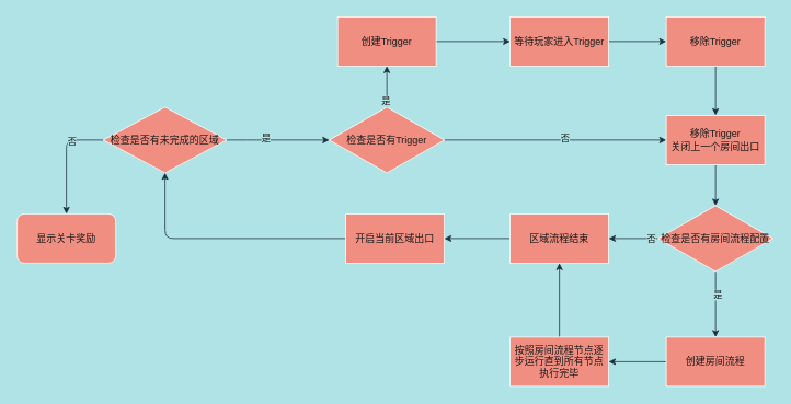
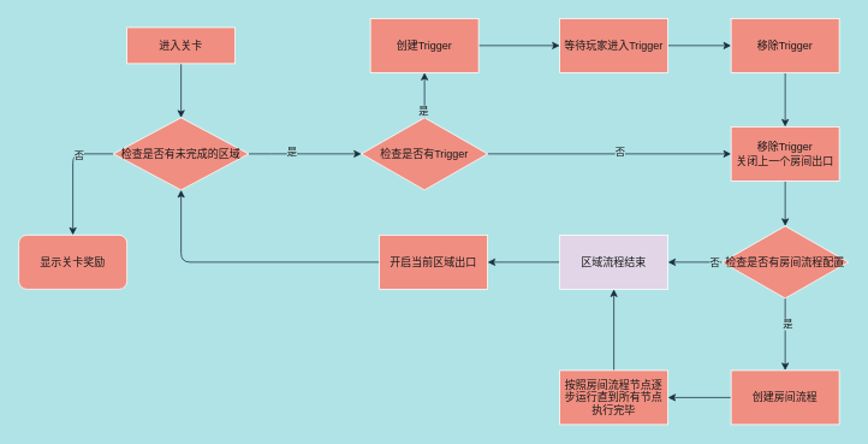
  <mxCell id="0" />
  <mxCell id="1" parent="0" />
+ <mxCell id="2" value="" style="edgeStyle=orthogonalEdgeStyle;curved=0;rounded=1;orthogonalLoop=1;jettySize=auto;html=1;fontColor=#1A1A1A;strokeColor=#182E3E;labelBackgroundColor=#B0E3E6;" edge="1" parent="1" source="3" target="8"><mxGeometry relative="1" as="geometry" /></mxCell>
+ <mxCell id="3" value="进入关卡" style="rounded=0;whiteSpace=wrap;html=1;fontSize=12;glass=0;strokeWidth=1;shadow=0;fillColor=#F08E81;strokeColor=#FFFFFF;fontColor=#1A1A1A;" vertex="1" parent="1"><mxGeometry x="140" y="30" width="120" height="40" as="geometry" /></mxCell>
  <mxCell id="4" value="" style="edgeStyle=orthogonalEdgeStyle;curved=0;rounded=1;orthogonalLoop=1;jettySize=auto;html=1;fontColor=#1A1A1A;strokeColor=#182E3E;labelBackgroundColor=#B0E3E6;" edge="1" parent="1" source="8" target="13"><mxGeometry relative="1" as="geometry"><mxPoint x="440" y="70" as="targetPoint" /><Array as="points"><mxPoint x="310" y="170" /><mxPoint x="310" y="170" /></Array></mxGeometry></mxCell>
  <mxCell id="5" value="是" style="edgeLabel;html=1;align=center;verticalAlign=middle;resizable=0;points=[];fontColor=#1A1A1A;labelBackgroundColor=#B0E3E6;" vertex="1" connectable="0" parent="4"><mxGeometry x="-0.242" y="3" relative="1" as="geometry"><mxPoint as="offset" /></mxGeometry></mxCell>
  <mxCell id="6" style="edgeStyle=orthogonalEdgeStyle;curved=0;rounded=1;orthogonalLoop=1;jettySize=auto;html=1;fontColor=#1A1A1A;strokeColor=#182E3E;exitX=0;exitY=0.5;exitDx=0;exitDy=0;labelBackgroundColor=#B0E3E6;" edge="1" parent="1" source="8" target="33"><mxGeometry relative="1" as="geometry"><mxPoint x="80" y="340" as="targetPoint" /><mxPoint x="120" y="180" as="sourcePoint" /></mxGeometry></mxCell>
  <mxCell id="7" value="否" style="edgeLabel;html=1;align=center;verticalAlign=middle;resizable=0;points=[];fontColor=#1A1A1A;labelBackgroundColor=#B0E3E6;" vertex="1" connectable="0" parent="6"><mxGeometry x="-0.423" y="1" relative="1" as="geometry"><mxPoint as="offset" /></mxGeometry></mxCell>
  <mxCell id="8" value="检查是否有未完成的区域" style="rhombus;whiteSpace=wrap;html=1;fillColor=#F08E81;strokeColor=#FFFFFF;fontColor=#1A1A1A;rounded=0;glass=0;strokeWidth=1;shadow=0;" vertex="1" parent="1"><mxGeometry x="125" y="130" width="150" height="80" as="geometry" /></mxCell>
  <mxCell id="9" style="edgeStyle=orthogonalEdgeStyle;curved=0;rounded=1;orthogonalLoop=1;jettySize=auto;html=1;fontColor=#1A1A1A;strokeColor=#182E3E;labelBackgroundColor=#B0E3E6;" edge="1" parent="1" source="13" target="15"><mxGeometry relative="1" as="geometry" /></mxCell>
  <mxCell id="10" value="是" style="edgeLabel;html=1;align=center;verticalAlign=middle;resizable=0;points=[];fontColor=#1A1A1A;labelBackgroundColor=#B0E3E6;" vertex="1" connectable="0" parent="9"><mxGeometry x="-0.7" y="2" relative="1" as="geometry"><mxPoint as="offset" /></mxGeometry></mxCell>
  <mxCell id="11" style="edgeStyle=orthogonalEdgeStyle;curved=0;rounded=1;orthogonalLoop=1;jettySize=auto;html=1;fontColor=#1A1A1A;strokeColor=#182E3E;labelBackgroundColor=#B0E3E6;" edge="1" parent="1" source="13" target="19"><mxGeometry relative="1" as="geometry" /></mxCell>
  <mxCell id="12" value="否" style="edgeLabel;html=1;align=center;verticalAlign=middle;resizable=0;points=[];fontColor=#1A1A1A;labelBackgroundColor=#B0E3E6;" vertex="1" connectable="0" parent="11"><mxGeometry x="0.082" y="3" relative="1" as="geometry"><mxPoint as="offset" /></mxGeometry></mxCell>
  <mxCell id="13" value="检查是否有Trigger" style="rhombus;whiteSpace=wrap;html=1;rounded=0;fontColor=#1A1A1A;strokeColor=#FFFFFF;fillColor=#F08E81;" vertex="1" parent="1"><mxGeometry x="400" y="130" width="140" height="80" as="geometry" /></mxCell>
  <mxCell id="14" value="" style="edgeStyle=orthogonalEdgeStyle;curved=0;rounded=1;orthogonalLoop=1;jettySize=auto;html=1;fontColor=#1A1A1A;strokeColor=#182E3E;labelBackgroundColor=#B0E3E6;" edge="1" parent="1" source="15" target="17"><mxGeometry relative="1" as="geometry" /></mxCell>
  <mxCell id="15" value="创建Trigger" style="whiteSpace=wrap;html=1;fillColor=#F08E81;strokeColor=#FFFFFF;fontColor=#1A1A1A;rounded=0;" vertex="1" parent="1"><mxGeometry x="410" y="20" width="120" height="60" as="geometry" /></mxCell>
  <mxCell id="16" value="" style="edgeStyle=orthogonalEdgeStyle;curved=0;rounded=1;orthogonalLoop=1;jettySize=auto;html=1;fontColor=#1A1A1A;strokeColor=#182E3E;labelBackgroundColor=#B0E3E6;" edge="1" parent="1" source="17" target="21"><mxGeometry relative="1" as="geometry" /></mxCell>
  <mxCell id="17" value="等待玩家进入Trigger" style="whiteSpace=wrap;html=1;fillColor=#F08E81;strokeColor=#FFFFFF;fontColor=#1A1A1A;rounded=0;" vertex="1" parent="1"><mxGeometry x="620" y="20" width="120" height="60" as="geometry" /></mxCell>
  <mxCell id="18" value="" style="edgeStyle=orthogonalEdgeStyle;curved=0;rounded=1;orthogonalLoop=1;jettySize=auto;html=1;fontColor=#1A1A1A;strokeColor=#182E3E;labelBackgroundColor=#B0E3E6;" edge="1" parent="1" source="19" target="26"><mxGeometry relative="1" as="geometry"><mxPoint x="870" y="280" as="targetPoint" /></mxGeometry></mxCell>
  <mxCell id="19" value="移除Trigger&lt;br&gt;关闭上一个房间出口" style="whiteSpace=wrap;html=1;fillColor=#F08E81;strokeColor=#FFFFFF;fontColor=#1A1A1A;rounded=0;" vertex="1" parent="1"><mxGeometry x="810" y="140" width="120" height="60" as="geometry" /></mxCell>
  <mxCell id="20" style="edgeStyle=orthogonalEdgeStyle;curved=0;rounded=1;orthogonalLoop=1;jettySize=auto;html=1;entryX=0.5;entryY=0;entryDx=0;entryDy=0;fontColor=#1A1A1A;strokeColor=#182E3E;labelBackgroundColor=#B0E3E6;" edge="1" parent="1" source="21" target="19"><mxGeometry relative="1" as="geometry" /></mxCell>
  <mxCell id="21" value="移除Trigger" style="whiteSpace=wrap;html=1;fillColor=#F08E81;strokeColor=#FFFFFF;fontColor=#1A1A1A;rounded=0;" vertex="1" parent="1"><mxGeometry x="810" y="20" width="120" height="60" as="geometry" /></mxCell>
  <mxCell id="22" value="" style="edgeStyle=orthogonalEdgeStyle;curved=0;rounded=1;orthogonalLoop=1;jettySize=auto;html=1;fontColor=#1A1A1A;strokeColor=#182E3E;labelBackgroundColor=#B0E3E6;" edge="1" parent="1" source="26" target="28"><mxGeometry relative="1" as="geometry" /></mxCell>
  <mxCell id="23" value="是" style="edgeLabel;html=1;align=center;verticalAlign=middle;resizable=0;points=[];fontColor=#1A1A1A;labelBackgroundColor=#B0E3E6;" vertex="1" connectable="0" parent="22"><mxGeometry x="-0.289" y="2" relative="1" as="geometry"><mxPoint as="offset" /></mxGeometry></mxCell>
  <mxCell id="24" value="" style="edgeStyle=orthogonalEdgeStyle;curved=0;rounded=1;orthogonalLoop=1;jettySize=auto;html=1;fontColor=#1A1A1A;strokeColor=#182E3E;labelBackgroundColor=#B0E3E6;" edge="1" parent="1" source="26" target="30"><mxGeometry relative="1" as="geometry" /></mxCell>
  <mxCell id="25" value="否" style="edgeLabel;html=1;align=center;verticalAlign=middle;resizable=0;points=[];fontColor=#1A1A1A;labelBackgroundColor=#B0E3E6;" vertex="1" connectable="0" parent="24"><mxGeometry x="-0.711" relative="1" as="geometry"><mxPoint as="offset" /></mxGeometry></mxCell>
  <mxCell id="26" value="检查是否有房间流程配置" style="rhombus;whiteSpace=wrap;html=1;rounded=0;fontColor=#1A1A1A;strokeColor=#FFFFFF;fillColor=#F08E81;" vertex="1" parent="1"><mxGeometry x="800" y="250" width="140" height="80" as="geometry" /></mxCell>
  <mxCell id="27" value="" style="edgeStyle=orthogonalEdgeStyle;curved=0;rounded=1;orthogonalLoop=1;jettySize=auto;html=1;fontColor=#1A1A1A;strokeColor=#182E3E;labelBackgroundColor=#B0E3E6;" edge="1" parent="1" source="28" target="32"><mxGeometry relative="1" as="geometry" /></mxCell>
  <mxCell id="28" value="创建房间流程" style="whiteSpace=wrap;html=1;fillColor=#F08E81;strokeColor=#FFFFFF;fontColor=#1A1A1A;rounded=0;" vertex="1" parent="1"><mxGeometry x="810" y="410" width="120" height="60" as="geometry" /></mxCell>
  <mxCell id="29" style="edgeStyle=orthogonalEdgeStyle;curved=0;rounded=1;orthogonalLoop=1;jettySize=auto;html=1;fontColor=#1A1A1A;strokeColor=#182E3E;labelBackgroundColor=#B0E3E6;" edge="1" parent="1" source="30" target="35"><mxGeometry relative="1" as="geometry"><mxPoint x="490" y="290" as="targetPoint" /></mxGeometry></mxCell>
- <mxCell id="30" value="区域流程结束" style="whiteSpace=wrap;html=1;fillColor=#F08E81;strokeColor=#FFFFFF;fontColor=#1A1A1A;rounded=0;" vertex="1" parent="1"><mxGeometry x="620" y="260" width="120" height="60" as="geometry" /></mxCell>
+ <mxCell id="30" value="区域流程结束" style="whiteSpace=wrap;html=1;fillColor=#e1d5e7;strokeColor=#FFFFFF;fontColor=#1A1A1A;rounded=0;" vertex="1" parent="1"><mxGeometry x="620" y="260" width="120" height="60" as="geometry" /></mxCell>
  <mxCell id="31" style="edgeStyle=orthogonalEdgeStyle;curved=0;rounded=1;orthogonalLoop=1;jettySize=auto;html=1;entryX=0.5;entryY=1;entryDx=0;entryDy=0;fontColor=#1A1A1A;strokeColor=#182E3E;labelBackgroundColor=#B0E3E6;" edge="1" parent="1" source="32" target="30"><mxGeometry relative="1" as="geometry" /></mxCell>
  <mxCell id="32" value="按照房间流程节点逐步运行直到所有节点执行完毕" style="whiteSpace=wrap;html=1;fillColor=#F08E81;strokeColor=#FFFFFF;fontColor=#1A1A1A;rounded=0;" vertex="1" parent="1"><mxGeometry x="620" y="410" width="120" height="60" as="geometry" /></mxCell>
  <mxCell id="33" value="显示关卡奖励" style="rounded=1;whiteSpace=wrap;html=1;fontColor=#1A1A1A;strokeColor=#FFFFFF;fillColor=#F08E81;" vertex="1" parent="1"><mxGeometry x="20" y="260" width="120" height="60" as="geometry" /></mxCell>
  <mxCell id="34" style="edgeStyle=orthogonalEdgeStyle;curved=0;rounded=1;orthogonalLoop=1;jettySize=auto;html=1;entryX=0.5;entryY=1;entryDx=0;entryDy=0;fontColor=#1A1A1A;strokeColor=#182E3E;labelBackgroundColor=#B0E3E6;" edge="1" parent="1" source="35" target="8"><mxGeometry relative="1" as="geometry" /></mxCell>
  <mxCell id="35" value="开启当前区域出口" style="rounded=0;whiteSpace=wrap;html=1;fontColor=#1A1A1A;strokeColor=#FFFFFF;fillColor=#F08E81;" vertex="1" parent="1"><mxGeometry x="420" y="260" width="120" height="60" as="geometry" /></mxCell>
